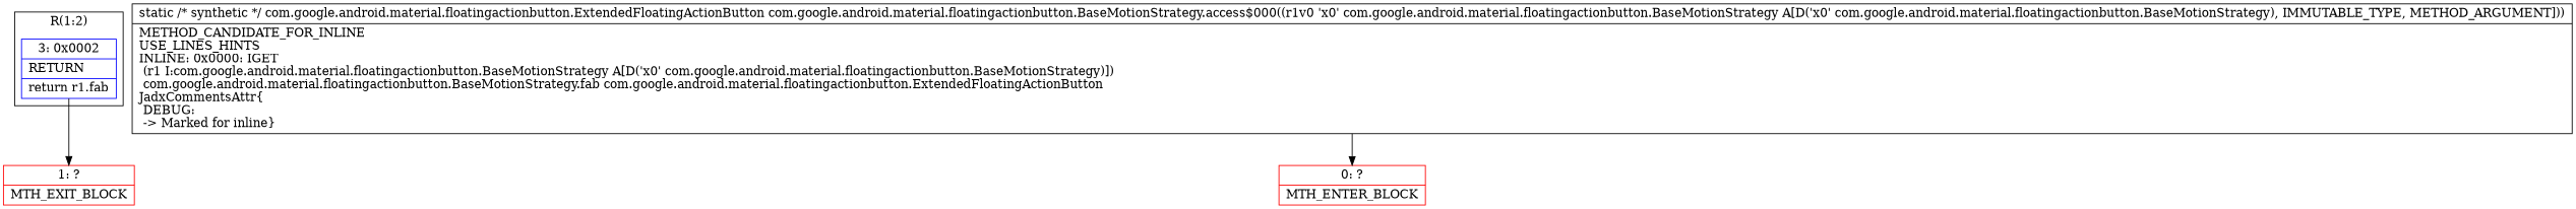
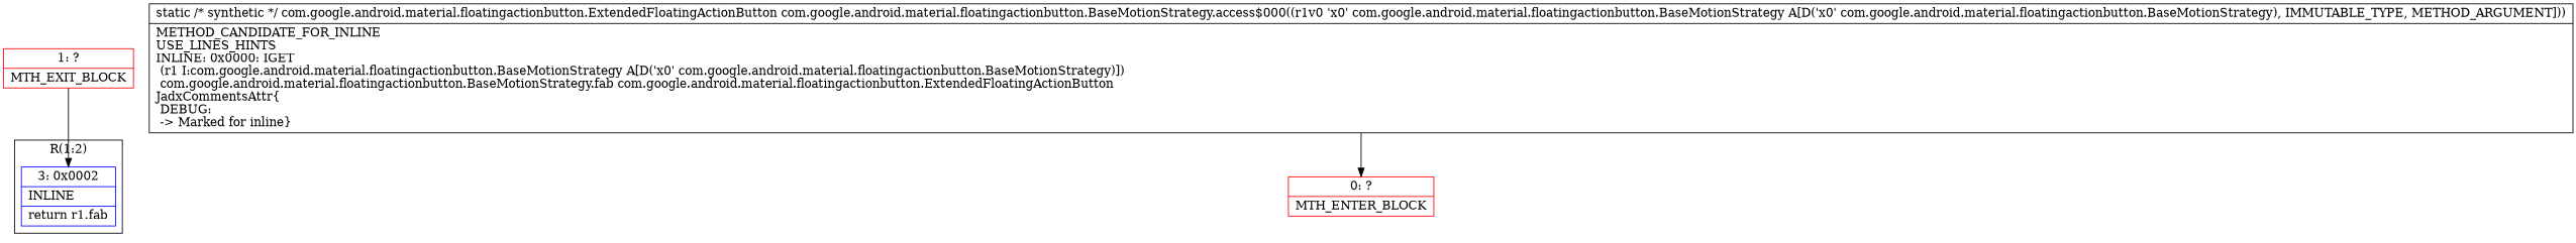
  digraph {
    node [color=red shape=record]
-   n1 [color=blue label="{3\:\ 0x0002|RETURN\l|return r1.fab\l}"]
+   n1 [color=blue label="{3\:\ 0x0002|INLINE\l|return r1.fab\l}"]
    n2 [label="{1\:\ ?|MTH_EXIT_BLOCK\l}"]
    n3 [label="{0\:\ ?|MTH_ENTER_BLOCK\l}"]
    n4 [label="{static \/* synthetic *\/ com.google.android.material.floatingactionbutton.ExtendedFloatingActionButton com.google.android.material.floatingactionbutton.BaseMotionStrategy.access$000((r1v0 'x0' com.google.android.material.floatingactionbutton.BaseMotionStrategy A[D('x0' com.google.android.material.floatingactionbutton.BaseMotionStrategy), IMMUTABLE_TYPE, METHOD_ARGUMENT]))  | METHOD_CANDIDATE_FOR_INLINE\lUSE_LINES_HINTS\lINLINE: 0x0000: IGET  \l  (r1 I:com.google.android.material.floatingactionbutton.BaseMotionStrategy A[D('x0' com.google.android.material.floatingactionbutton.BaseMotionStrategy)])\l com.google.android.material.floatingactionbutton.BaseMotionStrategy.fab com.google.android.material.floatingactionbutton.ExtendedFloatingActionButton\lJadxCommentsAttr\{\l DEBUG: \l \-\> Marked for inline\}\l}" color=""]
    subgraph cluster_1 {
      label="R(1:2)"
      n1
    }
-   n1 -> n2
+   n2 -> n1
    n4 -> n3
  }
